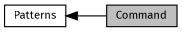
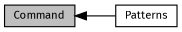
  digraph {
    rankdir=LR
    fontname="Fira Sans"
    node [color=black fontname="Fira Sans" fontsize=10 shape=record style=filled]
    n1 [fillcolor=grey75 fontcolor=black height=0.2 label=Command width=0.4]
    n2 [fillcolor=white height=0.2 label=Patterns width=0.4]
-   n2 -> n1 [dir=back fontname="Fira Sans" fontsize=10 labelfontname=Verdana labelfontsize=10 shape=plaintext style=solid]
+   n1 -> n2 [dir=back fontname="Fira Sans" fontsize=10 labelfontname=Verdana labelfontsize=10 shape=plaintext style=solid]
  }
